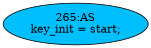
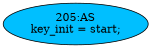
  strict digraph {
    rankdir=LR
-   n1 [ast="<pyverilog.vparser.ast.Assign object at 0x7fd1e8de2d90>" def_var="['key_init']" fillcolor=deepskyblue label="265:AS\nkey_init = start;" statements="[]" style=filled typ=Assign use_var="['start']"]
+   n1 [ast="<pyverilog.vparser.ast.Assign object at 0x7fd1e8de2d90>" def_var="['key_init']" fillcolor=deepskyblue label="205:AS\nkey_init = start;" statements="[]" style=filled typ=Assign use_var="['start']"]
  }
